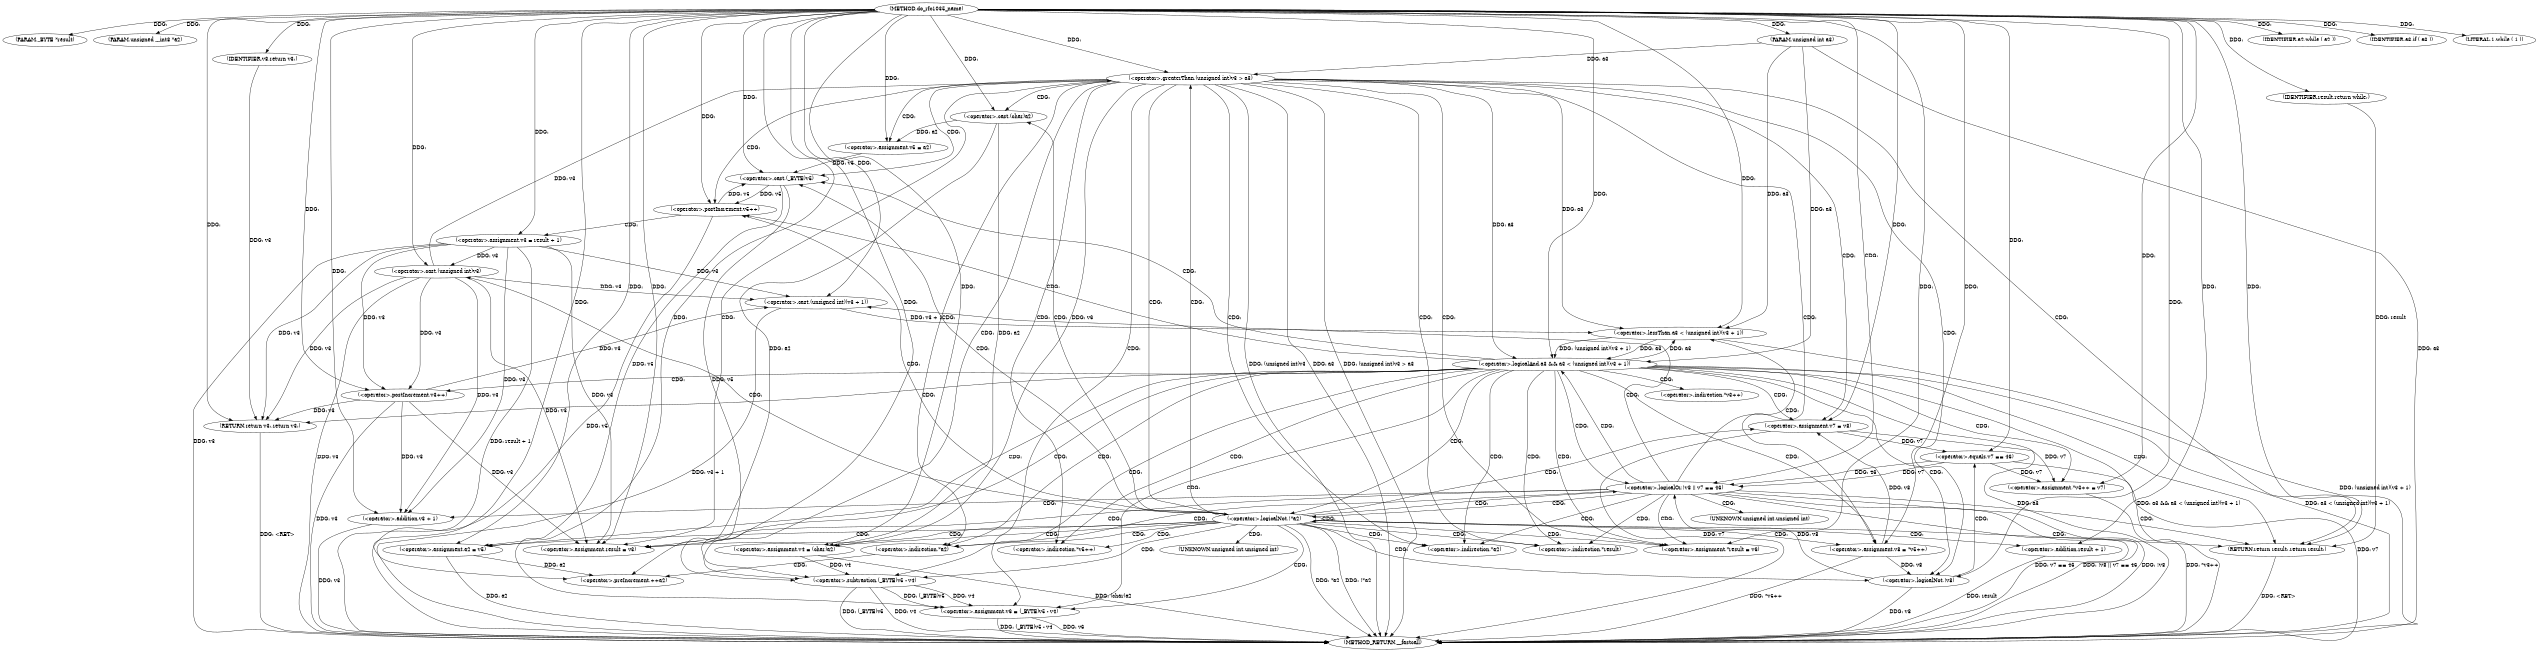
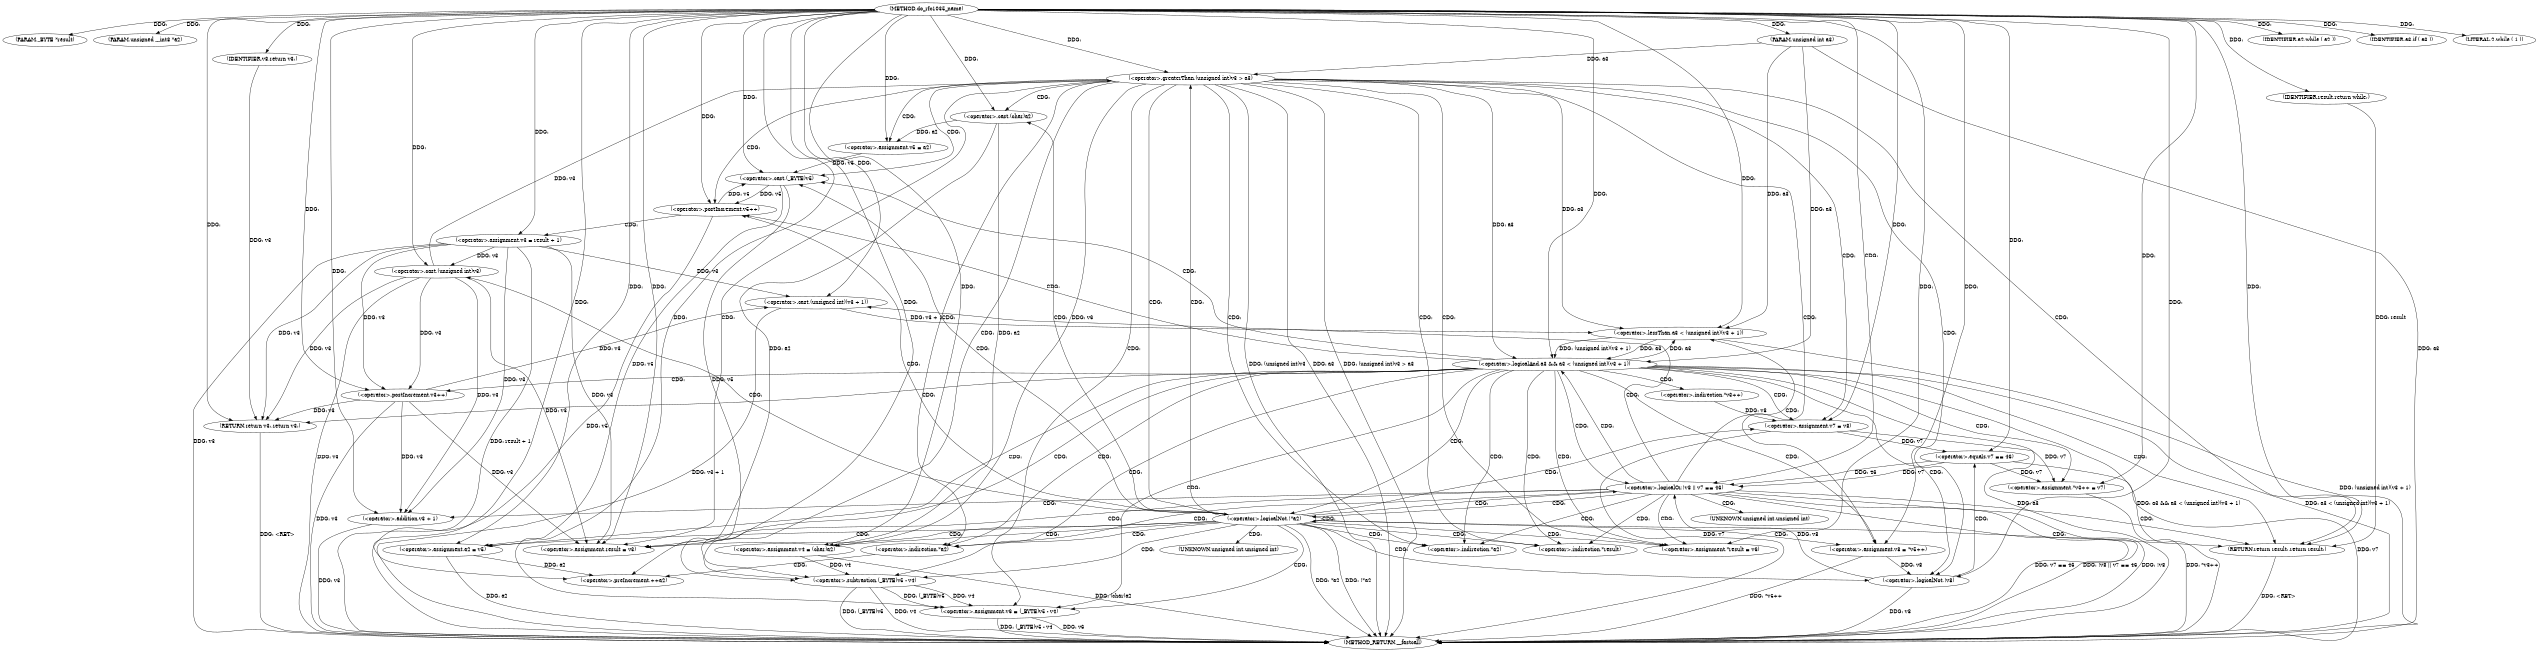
  digraph {
    n1 [label="(METHOD,do_rfc1035_name)"]
    n2 [label="(PARAM,_BYTE *result)"]
    n3 [label="(PARAM,unsigned __int8 *a2)"]
    n4 [label="(PARAM,unsigned int a3)"]
    n5 [label="(IDENTIFIER,a2,while ( a2 ))"]
    n6 [label="(<operator>.assignment,v3 = result + 1)"]
-   n7 [label="(<operator>.addition,result + 1)"]
    n8 [label="(IDENTIFIER,a3,if ( a3 ))"]
    n9 [label="(<operator>.greaterThan,(unsigned int)v3 > a3)"]
    n10 [label="(<operator>.cast,(unsigned int)v3)"]
    n11 [label="(<operator>.assignment,v4 = (char)a2)"]
    n12 [label="(<operator>.cast,(char)a2)"]
    n13 [label="(<operator>.assignment,v5 = a2)"]
-   n14 [label="(LITERAL,1,while ( 1 ))"]
+   n14 [label="(LITERAL,2,while ( 1 ))"]
    n15 [label="(<operator>.assignment,v6 = (_BYTE)v5 - v4)"]
    n16 [label="(<operator>.subtraction,(_BYTE)v5 - v4)"]
    n17 [label="(<operator>.cast,(_BYTE)v5)"]
    n18 [label="(<operator>.assignment,a2 = v5)"]
    n19 [label="(<operator>.assignment,v8 = *v5++)"]
    n20 [label="(<operator>.postIncrement,v5++)"]
    n21 [label="(<operator>.assignment,v7 = v8)"]
    n22 [label="(<operator>.logicalNot,!v8)"]
    n23 [label="(<operator>.equals,v7 == 46)"]
    n24 [label="(<operator>.logicalAnd,a3 && a3 < (unsigned int)(v3 + 1))"]
    n25 [label="(<operator>.lessThan,a3 < (unsigned int)(v3 + 1))"]
    n26 [label="(<operator>.cast,(unsigned int)(v3 + 1))"]
    n27 [label="(<operator>.addition,v3 + 1)"]
    n28 [label="(RETURN,return v3;,return v3;)"]
    n29 [label="(IDENTIFIER,v8,return v3;)"]
    n30 [label="(<operator>.assignment,*v3++ = v7)"]
    n31 [label="(<operator>.postIncrement,v3++)"]
    n32 [label="(<operator>.assignment,*result = v6)"]
    n33 [label="(<operator>.preIncrement,++a2)"]
    n34 [label="(<operator>.assignment,result = v3)"]
    n35 [label="(RETURN,return result;,return result;)"]
    n36 [label="(IDENTIFIER,result,return while;)"]
    n37 [label="(<operator>.logicalOr,!v8 || v7 == 46)"]
    n38 [label="(METHOD_RETURN,__fastcall)"]
    n39 [label="(<operator>.logicalNot,!*a2)"]
    n40 [label="(<operator>.indirection,*a2)"]
-   n41 [label="(<operator>.indirection,*v5++)"]
    n42 [label="(<operator>.indirection,*result)"]
    n43 [label="(<operator>.indirection,*a2)"]
    n44 [label="(<operator>.indirection,*v3++)"]
    n45 [label="(UNKNOWN,unsigned int,unsigned int)"]
    n46 [label="(UNKNOWN,unsigned int,unsigned int)"]
    n1 -> n2 [label="DDG: "]
    n1 -> n3 [label="DDG: "]
    n1 -> n4 [label="DDG: "]
    n1 -> n5 [label="DDG: "]
    n1 -> n6 [label="DDG: "]
-   n1 -> n7 [label="DDG: "]
    n1 -> n8 [label="DDG: "]
    n1 -> n9 [label="DDG: "]
    n1 -> n10 [label="DDG: "]
    n1 -> n11 [label="DDG: "]
    n1 -> n12 [label="DDG: "]
    n1 -> n13 [label="DDG: "]
    n1 -> n14 [label="DDG: "]
    n1 -> n15 [label="DDG: "]
    n1 -> n16 [label="DDG: "]
    n1 -> n17 [label="DDG: "]
    n1 -> n18 [label="DDG: "]
    n1 -> n19 [label="DDG: "]
    n1 -> n20 [label="DDG: "]
    n1 -> n21 [label="DDG: "]
    n1 -> n22 [label="DDG: "]
    n1 -> n23 [label="DDG: "]
    n1 -> n24 [label="DDG: "]
    n1 -> n25 [label="DDG: "]
    n1 -> n26 [label="DDG: "]
    n1 -> n27 [label="DDG: "]
    n1 -> n28 [label="DDG: "]
    n1 -> n29 [label="DDG: "]
    n1 -> n30 [label="DDG: "]
    n1 -> n31 [label="DDG: "]
    n1 -> n32 [label="DDG: "]
    n1 -> n33 [label="DDG: "]
    n1 -> n34 [label="DDG: "]
    n1 -> n35 [label="DDG: "]
    n1 -> n36 [label="DDG: "]
    n1 -> n37 [label="CDG: "]
    n4 -> n9 [label="DDG: a3"]
    n4 -> n24 [label="DDG: a3"]
    n4 -> n25 [label="DDG: a3"]
    n4 -> n38 [label="DDG: a3"]
    n6 -> n10 [label="DDG: v3"]
    n6 -> n26 [label="DDG: v3"]
    n6 -> n27 [label="DDG: v3"]
    n6 -> n28 [label="DDG: v3"]
    n6 -> n31 [label="DDG: v3"]
    n6 -> n34 [label="DDG: v3"]
    n6 -> n38 [label="DDG: result + 1"]
    n6 -> n38 [label="DDG: v3"]
-   n7 -> n38 [label="DDG: result"]
    n9 -> n11 [label="DDG: v6"]
    n9 -> n12 [label="CDG: "]
    n9 -> n13 [label="CDG: "]
    n9 -> n15 [label="CDG: "]
    n9 -> n16 [label="CDG: "]
    n9 -> n17 [label="CDG: "]
    n9 -> n19 [label="CDG: "]
    n9 -> n20 [label="CDG: "]
    n9 -> n21 [label="CDG: "]
    n9 -> n22 [label="CDG: "]
    n9 -> n24 [label="DDG: a3"]
    n9 -> n25 [label="DDG: a3"]
    n9 -> n32 [label="CDG: "]
    n9 -> n34 [label="CDG: "]
    n9 -> n35 [label="CDG: "]
    n9 -> n38 [label="DDG: (unsigned int)v3"]
    n9 -> n38 [label="DDG: a3"]
    n9 -> n38 [label="DDG: (unsigned int)v3 > a3"]
    n9 -> n39 [label="CDG: "]
    n9 -> n40 [label="CDG: "]
-   n9 -> n41 [label="CDG: "]
    n9 -> n42 [label="CDG: "]
    n9 -> n43 [label="CDG: "]
    n10 -> n9 [label="DDG: v3"]
-   n10 -> n26 [label="DDG: v3"]
    n10 -> n27 [label="DDG: v3"]
    n10 -> n28 [label="DDG: v3"]
    n10 -> n31 [label="DDG: v3"]
    n10 -> n34 [label="DDG: v3"]
    n10 -> n38 [label="DDG: v3"]
    n11 -> n16 [label="DDG: v4"]
    n11 -> n38 [label="DDG: (char)a2"]
    n12 -> n11 [label="DDG: a2"]
    n12 -> n13 [label="DDG: a2"]
    n12 -> n33 [label="DDG: a2"]
    n13 -> n17 [label="DDG: v5"]
    n15 -> n38 [label="DDG: v6"]
    n15 -> n38 [label="DDG: (_BYTE)v5 - v4"]
    n16 -> n15 [label="DDG: (_BYTE)v5"]
    n16 -> n15 [label="DDG: v4"]
    n16 -> n38 [label="DDG: (_BYTE)v5"]
    n16 -> n38 [label="DDG: v4"]
    n17 -> n16 [label="DDG: v5"]
    n17 -> n18 [label="DDG: v5"]
    n17 -> n20 [label="DDG: v5"]
    n18 -> n33 [label="DDG: a2"]
    n18 -> n38 [label="DDG: a2"]
-   n19 -> n21 [label="DDG: v8"]
+   n44 -> n21 [label="DDG: v8"]
    n19 -> n22 [label="DDG: v8"]
    n19 -> n38 [label="DDG: *v5++"]
    n20 -> n6 [label="CDG: "]
    n20 -> n17 [label="DDG: v5"]
    n20 -> n38 [label="DDG: v5"]
    n21 -> n23 [label="DDG: v7"]
    n21 -> n30 [label="DDG: v7"]
    n21 -> n38 [label="DDG: v7"]
    n22 -> n23 [label="CDG: "]
    n22 -> n37 [label="DDG: v8"]
    n22 -> n38 [label="DDG: v8"]
    n23 -> n30 [label="DDG: v7"]
    n23 -> n37 [label="DDG: v7"]
    n23 -> n37 [label="DDG: 46"]
    n23 -> n38 [label="DDG: v7"]
    n24 -> n15 [label="CDG: "]
    n24 -> n16 [label="CDG: "]
    n24 -> n17 [label="CDG: "]
    n24 -> n18 [label="CDG: "]
    n24 -> n19 [label="CDG: "]
    n24 -> n20 [label="CDG: "]
    n24 -> n21 [label="CDG: "]
    n24 -> n22 [label="CDG: "]
    n24 -> n25 [label="DDG: a3"]
    n24 -> n28 [label="CDG: "]
    n24 -> n30 [label="CDG: "]
    n24 -> n31 [label="CDG: "]
    n24 -> n32 [label="CDG: "]
    n24 -> n34 [label="CDG: "]
    n24 -> n35 [label="CDG: "]
    n24 -> n37 [label="CDG: "]
    n24 -> n38 [label="DDG: a3"]
    n24 -> n38 [label="DDG: a3 && a3 < (unsigned int)(v3 + 1)"]
    n24 -> n38 [label="DDG: a3 < (unsigned int)(v3 + 1)"]
    n24 -> n39 [label="CDG: "]
    n24 -> n40 [label="CDG: "]
-   n24 -> n41 [label="CDG: "]
    n24 -> n42 [label="CDG: "]
    n24 -> n43 [label="CDG: "]
    n24 -> n44 [label="CDG: "]
    n25 -> n24 [label="DDG: a3"]
    n25 -> n24 [label="DDG: (unsigned int)(v3 + 1)"]
    n25 -> n38 [label="DDG: (unsigned int)(v3 + 1)"]
    n26 -> n25 [label="DDG: v3 + 1"]
    n26 -> n38 [label="DDG: v3 + 1"]
    n27 -> n38 [label="DDG: v3"]
    n28 -> n38 [label="DDG: <RET>"]
    n29 -> n28 [label="DDG: v3"]
    n30 -> n38 [label="DDG: *v3++"]
    n31 -> n26 [label="DDG: v3"]
    n31 -> n27 [label="DDG: v3"]
    n31 -> n28 [label="DDG: v3"]
    n31 -> n34 [label="DDG: v3"]
    n31 -> n38 [label="DDG: v3"]
    n35 -> n38 [label="DDG: <RET>"]
    n36 -> n35 [label="DDG: result"]
    n37 -> n24 [label="CDG: "]
    n37 -> n25 [label="CDG: "]
    n37 -> n26 [label="CDG: "]
    n37 -> n27 [label="CDG: "]
    n37 -> n32 [label="CDG: "]
    n37 -> n34 [label="CDG: "]
    n37 -> n35 [label="CDG: "]
    n37 -> n38 [label="DDG: v7 == 46"]
    n37 -> n38 [label="DDG: !v8 || v7 == 46"]
    n37 -> n38 [label="DDG: !v8"]
    n37 -> n39 [label="CDG: "]
    n37 -> n40 [label="CDG: "]
    n37 -> n42 [label="CDG: "]
    n37 -> n43 [label="CDG: "]
    n37 -> n46 [label="CDG: "]
-   n39 -> n7 [label="CDG: "]
    n39 -> n9 [label="CDG: "]
    n39 -> n10 [label="CDG: "]
    n39 -> n11 [label="CDG: "]
    n39 -> n12 [label="CDG: "]
    n39 -> n15 [label="CDG: "]
    n39 -> n16 [label="CDG: "]
    n39 -> n17 [label="CDG: "]
    n39 -> n18 [label="CDG: "]
    n39 -> n19 [label="CDG: "]
    n39 -> n20 [label="CDG: "]
    n39 -> n21 [label="CDG: "]
    n39 -> n22 [label="CDG: "]
    n39 -> n32 [label="CDG: "]
    n39 -> n34 [label="CDG: "]
    n39 -> n35 [label="CDG: "]
    n39 -> n37 [label="CDG: "]
    n39 -> n38 [label="DDG: !*a2"]
    n39 -> n38 [label="DDG: *a2"]
    n39 -> n39 [label="CDG: "]
    n39 -> n40 [label="CDG: "]
-   n39 -> n41 [label="CDG: "]
    n39 -> n42 [label="CDG: "]
    n39 -> n43 [label="CDG: "]
    n39 -> n45 [label="CDG: "]
    n43 -> n33 [label="CDG: "]
  }
